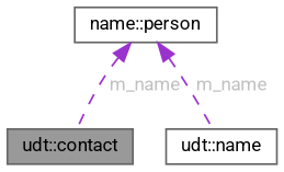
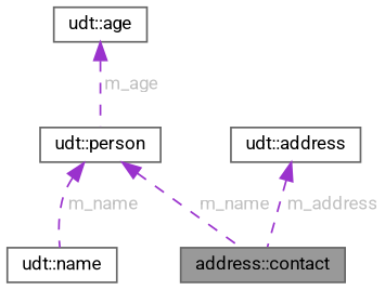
  digraph {
    fontname=Roboto
    node [color=gray40 fillcolor=white fontname=Roboto fontsize=10 shape=box style=filled]
    edge [color=darkorchid3 dir=back fontcolor=grey fontname=Roboto fontsize=10 labelfontname=Helvetica labelfontsize=10 style=dashed]
-   n1 [fillcolor=grey60 fontcolor=black height=0.2 label="udt::contact" width=0.4]
-   n2 [height=0.2 label="name::person" width=0.4]
+   n1 [fillcolor=grey60 fontcolor=black height=0.2 label="address::contact" width=0.4]
+   n2 [height=0.2 label="udt::person" width=0.4]
    n3 [height=0.2 label="udt::name" width=0.4]
+   n4 [height=0.2 label="udt::age" width=0.4]
+   n5 [height=0.2 label="udt::address" width=0.4]
    n2 -> n1 [label=" m_name"]
    n2 -> n3 [label=" m_name"]
+   n4 -> n2 [label=" m_age"]
+   n5 -> n1 [label=" m_address"]
  }
